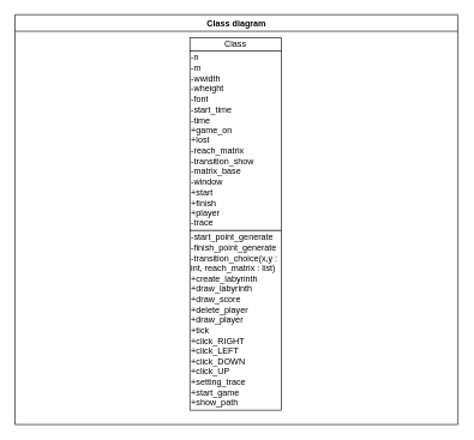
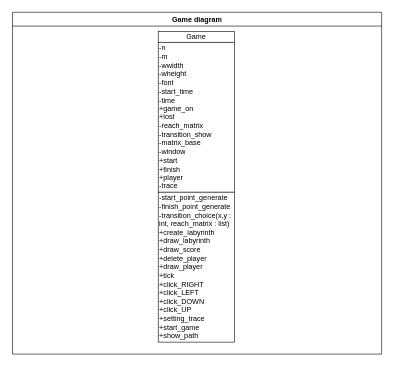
  <mxCell id="0" />
  <mxCell id="1" parent="0" />
- <mxCell id="2" value="Class diagram" style="swimlane;whiteSpace=wrap" parent="1" vertex="1"><mxGeometry x="20" y="20" width="615.5" height="570" as="geometry" /></mxCell>
- <mxCell id="3" value="Class" style="whiteSpace=wrap;" vertex="1" parent="2"><mxGeometry x="243" y="32" width="127" height="18" as="geometry" /></mxCell>
+ <mxCell id="2" value="Game diagram" style="swimlane;whiteSpace=wrap" parent="1" vertex="1"><mxGeometry x="20" y="20" width="615.5" height="570" as="geometry" /></mxCell>
+ <mxCell id="3" value="Game" style="whiteSpace=wrap;" vertex="1" parent="2"><mxGeometry x="243" y="32" width="127" height="18" as="geometry" /></mxCell>
  <mxCell id="4" value="-n&#10;-m&#10;-wwidth&#10;-wheight&#10;-font&#10;-start_time&#10;-time&#10;+game_on&#10;+lost&#10;-reach_matrix&#10;-transition_show&#10;-matrix_base&#10;-window&#10;+start&#10;+finish&#10;+player&#10;-trace" style="whiteSpace=wrap;align=left;" vertex="1" parent="2"><mxGeometry x="243" y="50" width="127" height="250" as="geometry" /></mxCell>
  <mxCell id="5" value="-start_point_generate&#10;-finish_point_generate&#10;-transition_choice(x,y : int, reach_matrix : list)&#10;+create_labyrinth&#10;+draw_labyrinth&#10;+draw_score&#10;+delete_player&#10;+draw_player&#10;+tick&#10;+click_RIGHT&#10;+click_LEFT&#10;+click_DOWN&#10;+click_UP&#10;+setting_trace&#10;+start_game&#10;+show_path" style="whiteSpace=wrap;align=left;direction=west;" vertex="1" parent="2"><mxGeometry x="243" y="300" width="127" height="250" as="geometry" /></mxCell>
